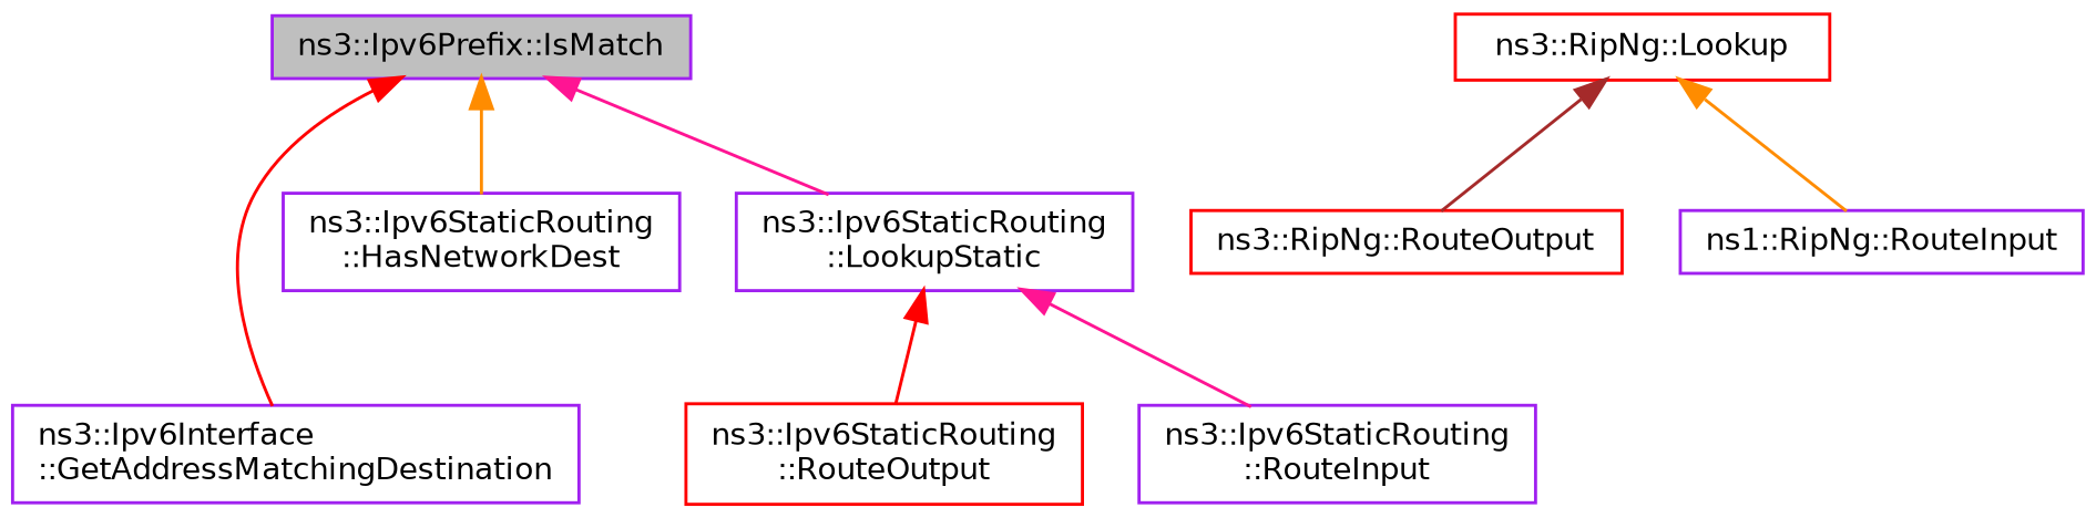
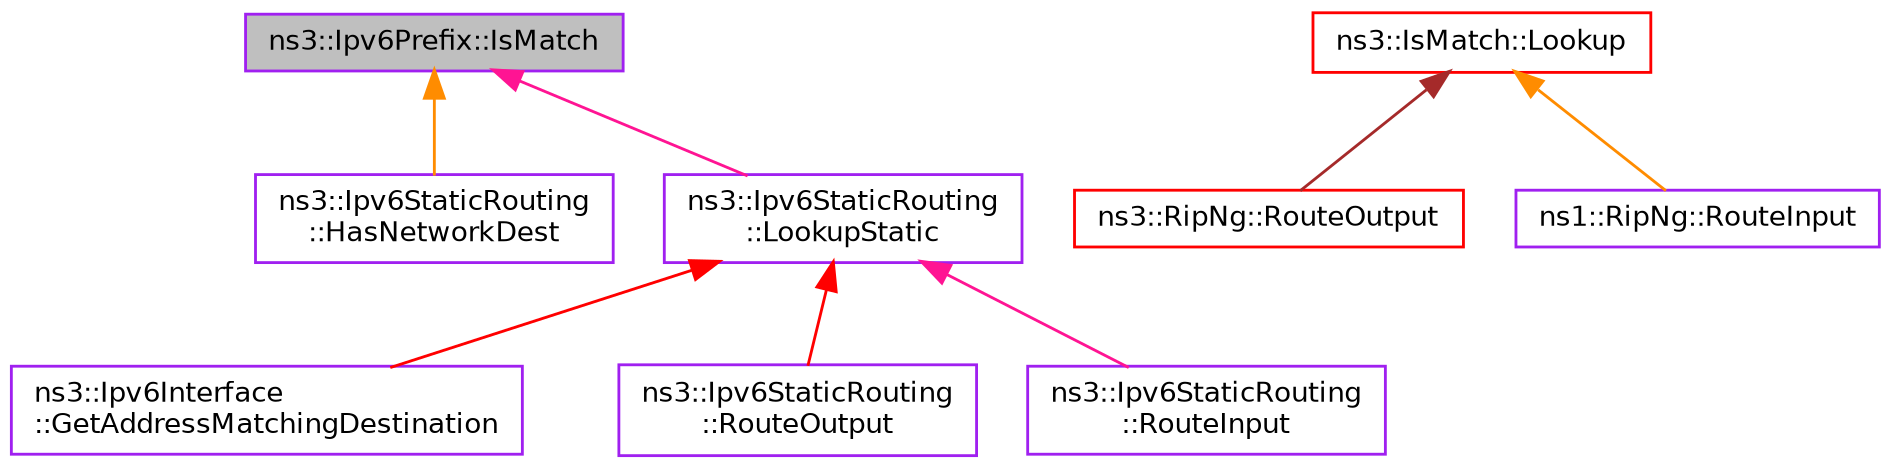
  digraph {
    rankdir=TB
    node [color=purple fillcolor=white fontname=Helvetica fontsize=10 shape=record style=filled]
    edge [color=red dir=back fontname=Helvetica fontsize=10 labelfontname=Helvetica labelfontsize=10 style=solid]
    n1 [fillcolor=grey75 fontcolor=black height=0.2 label="ns3::Ipv6Prefix::IsMatch" width=0.4]
    n2 [height=0.2 label="ns3::Ipv6Interface\l::GetAddressMatchingDestination" width=0.4]
    n3 [height=0.2 label="ns3::Ipv6StaticRouting\l::HasNetworkDest" width=0.4]
    n4 [height=0.2 label="ns3::Ipv6StaticRouting\l::LookupStatic" width=0.4]
-   n5 [color=red height=0.2 label="ns3::Ipv6StaticRouting\l::RouteOutput" width=0.4]
+   n5 [height=0.2 label="ns3::Ipv6StaticRouting\l::RouteOutput" width=0.4]
    n6 [height=0.2 label="ns3::Ipv6StaticRouting\l::RouteInput" width=0.4]
-   n7 [color=red height=0.2 label="ns3::RipNg::Lookup" width=0.4]
+   n7 [color=red height=0.2 label="ns3::IsMatch::Lookup" width=0.4]
    n8 [color=red height=0.2 label="ns3::RipNg::RouteOutput" width=0.4]
    n9 [height=0.2 label="ns1::RipNg::RouteInput" width=0.4]
-   n1 -> n2
+   n4 -> n2
    n1 -> n3 [color=darkorange]
    n1 -> n4 [color=deeppink]
    n4 -> n5
    n4 -> n6 [color=deeppink]
    n7 -> n8 [color=brown]
    n7 -> n9 [color=darkorange]
  }
